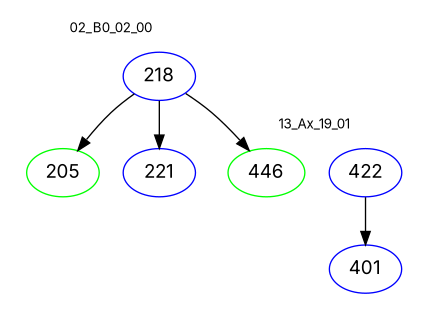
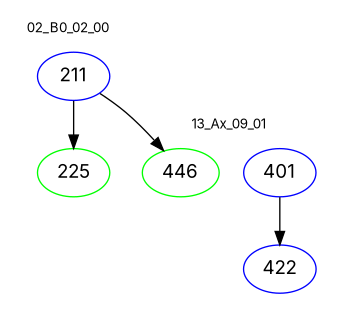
  digraph {
    fontname=Inter
    node [color=blue fontname=Inter]
    edge [color=black fontname=Inter]
    n1 [label=422]
    n2 [label=401]
    n3 [color=green label=446]
-   n4 [label=218]
-   n5 [color=green label=205]
-   n6 [label=221]
+   n4 [label=211]
+   n5 [color=green label=225]
    subgraph cluster_1 {
      color=white
      fontsize=10
-     label="13_Ax_19_01"
+     label="13_Ax_09_01"
      n1
      n2
      n3
    }
    subgraph cluster_2 {
      color=white
      fontsize=10
      label="02_B0_02_00"
      n4
      n5
-     n6
    }
-   n1 -> n2
+   n2 -> n1
    n4 -> n3
    n4 -> n5
-   n4 -> n6
  }
